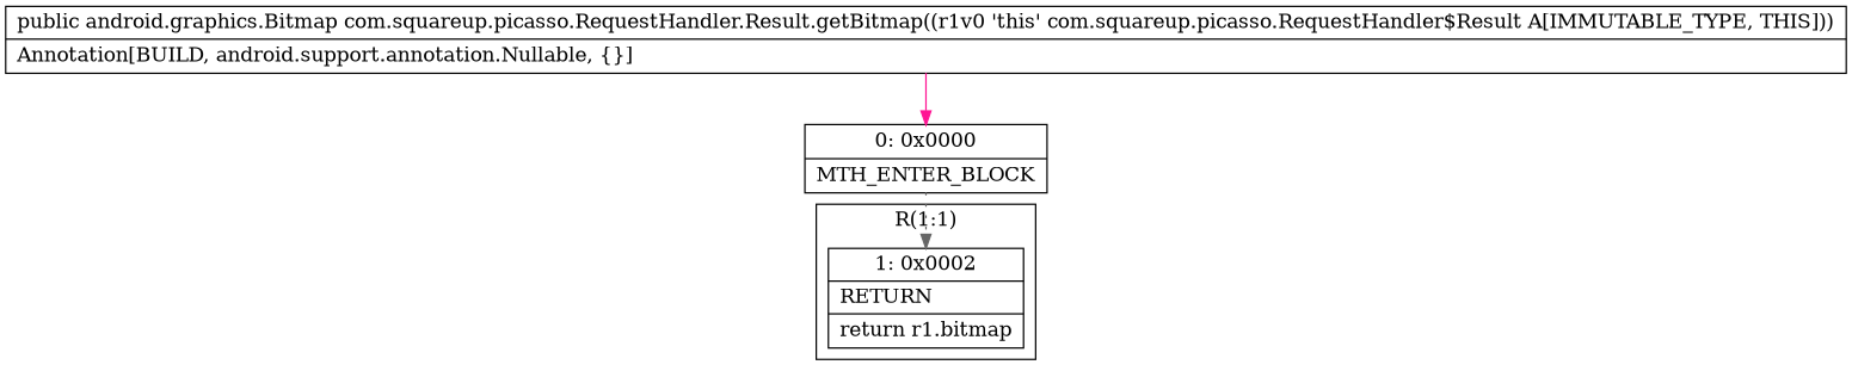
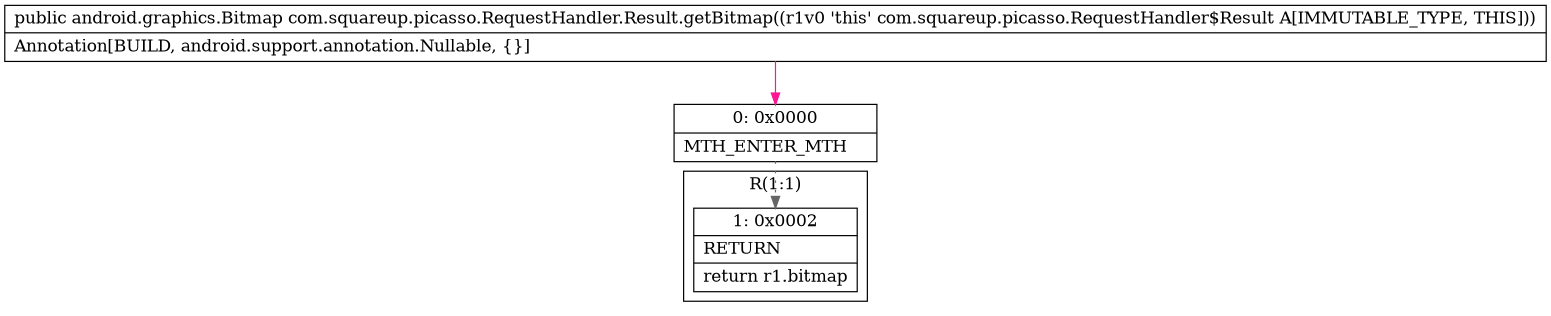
  digraph {
    node [color=black shape=record]
    n1 [label="{1\:\ 0x0002|RETURN\l|return r1.bitmap\l}"]
-   n2 [label="{0\:\ 0x0000|MTH_ENTER_BLOCK\l}"]
+   n2 [label="{0\:\ 0x0000|MTH_ENTER_MTH\l}"]
    n3 [label="{public android.graphics.Bitmap com.squareup.picasso.RequestHandler.Result.getBitmap((r1v0 'this' com.squareup.picasso.RequestHandler$Result A[IMMUTABLE_TYPE, THIS]))  | Annotation[BUILD, android.support.annotation.Nullable, \{\}]\l}"]
    subgraph cluster_1 {
      label="R(1:1)"
      n1
    }
    n2 -> n1 [color=gray40 style=dotted]
    n3 -> n2 [color=deeppink style=solid]
  }
